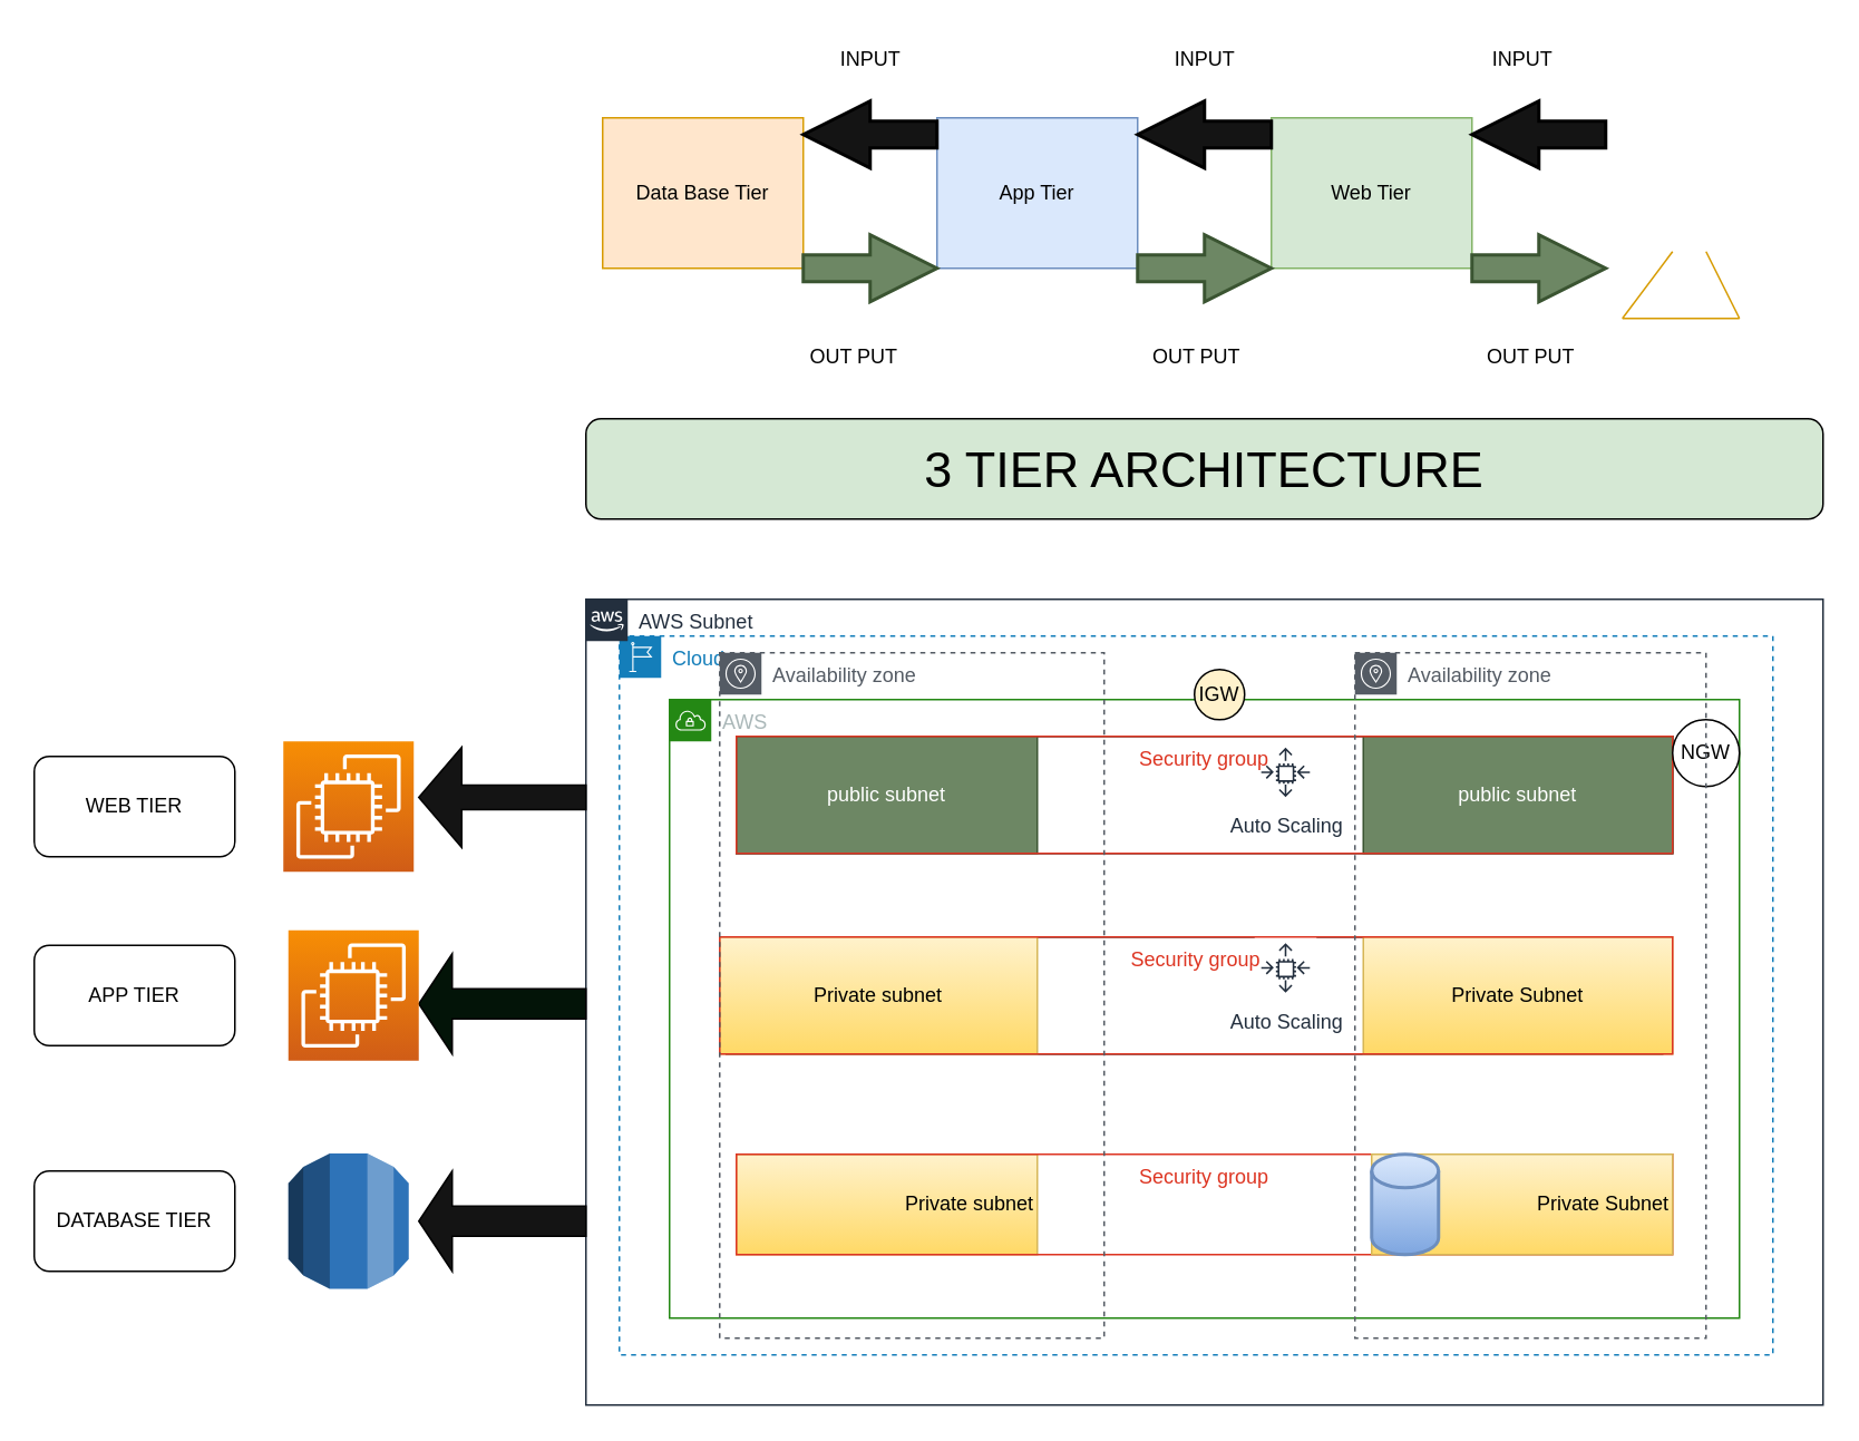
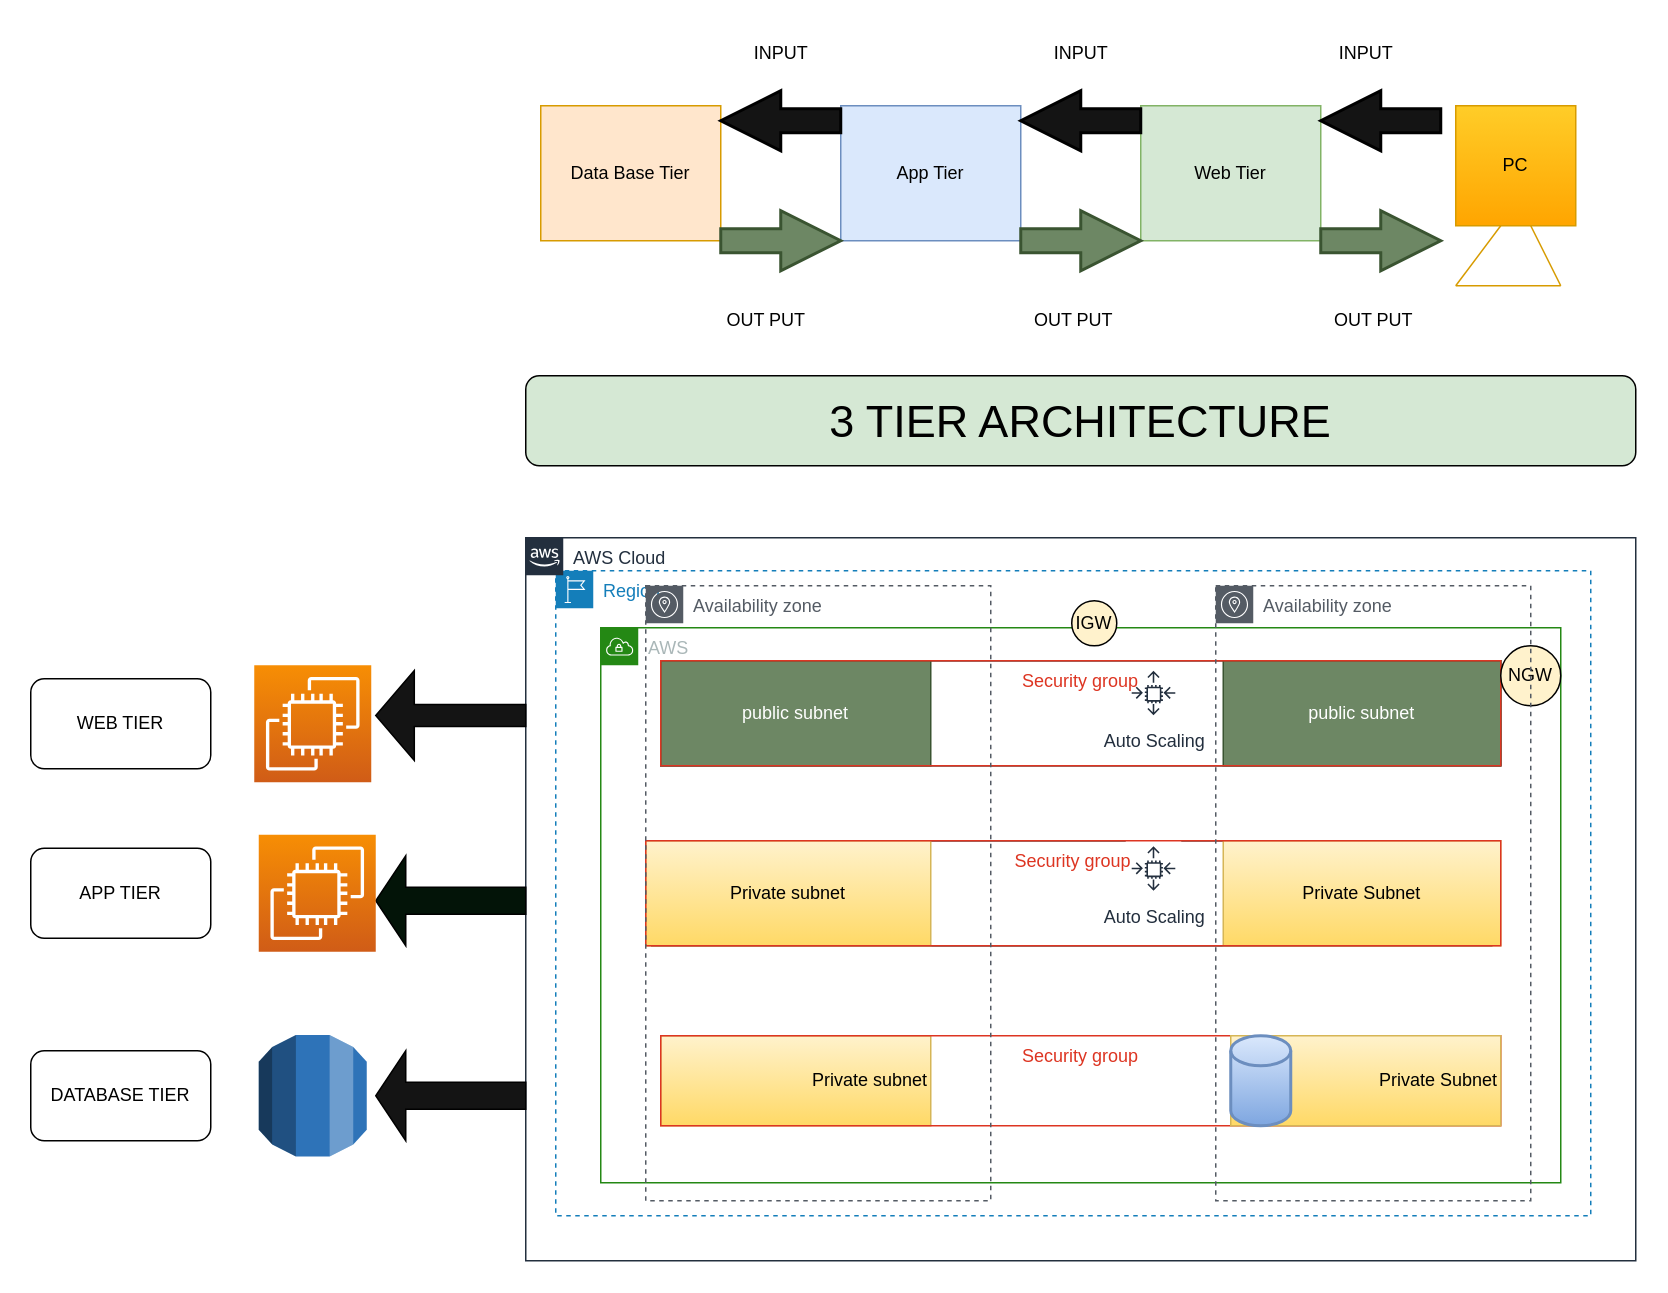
  <mxCell id="0" />
  <mxCell id="1" parent="0" />
  <mxCell id="2" value="Private subnet" style="rounded=0;whiteSpace=wrap;html=1;fillColor=#fff2cc;strokeColor=#d6b656;align=right;gradientColor=#ffd966;" parent="1" vertex="1"><mxGeometry x="440" y="690" width="180" height="60" as="geometry" /></mxCell>
  <mxCell id="3" value="" style="rounded=0;whiteSpace=wrap;html=1;" parent="1" vertex="1"><mxGeometry x="440" y="440" width="560" height="70" as="geometry" /></mxCell>
  <mxCell id="4" value="public subnet" style="rounded=0;whiteSpace=wrap;html=1;fillColor=#6d8764;strokeColor=#3A5431;fontColor=#ffffff;" parent="1" vertex="1"><mxGeometry x="815" y="440" width="185" height="70" as="geometry" /></mxCell>
  <mxCell id="5" value="public subnet" style="rounded=0;whiteSpace=wrap;html=1;fillColor=#6d8764;strokeColor=#3A5431;fontColor=#ffffff;" parent="1" vertex="1"><mxGeometry x="440" y="440" width="180" height="70" as="geometry" /></mxCell>
  <mxCell id="6" value="Auto Scaling" style="sketch=0;outlineConnect=0;fontColor=#232F3E;gradientColor=none;strokeColor=#232F3E;fillColor=#ffffff;dashed=0;verticalLabelPosition=bottom;verticalAlign=top;align=center;html=1;fontSize=12;fontStyle=0;aspect=fixed;shape=mxgraph.aws4.resourceIcon;resIcon=mxgraph.aws4.auto_scaling;" parent="1" vertex="1"><mxGeometry x="750" y="443" width="37" height="37" as="geometry" /></mxCell>
  <mxCell id="7" value="" style="rounded=0;whiteSpace=wrap;html=1;" parent="1" vertex="1"><mxGeometry x="434" y="560" width="560" height="70" as="geometry" /></mxCell>
  <mxCell id="8" value="Private subnet" style="rounded=0;whiteSpace=wrap;html=1;fillColor=#fff2cc;strokeColor=#d6b656;gradientColor=#ffd966;" parent="1" vertex="1"><mxGeometry x="430" y="560" width="190" height="70" as="geometry" /></mxCell>
  <mxCell id="9" value="Private Subnet" style="rounded=0;whiteSpace=wrap;html=1;fillColor=#fff2cc;strokeColor=#d6b656;gradientColor=#ffd966;" parent="1" vertex="1"><mxGeometry x="815" y="560" width="185" height="70" as="geometry" /></mxCell>
  <mxCell id="10" value="Auto Scaling" style="sketch=0;outlineConnect=0;fontColor=#232F3E;gradientColor=none;strokeColor=#232F3E;fillColor=#ffffff;dashed=0;verticalLabelPosition=bottom;verticalAlign=top;align=center;html=1;fontSize=12;fontStyle=0;aspect=fixed;shape=mxgraph.aws4.resourceIcon;resIcon=mxgraph.aws4.auto_scaling;" parent="1" vertex="1"><mxGeometry x="750" y="560" width="37" height="37" as="geometry" /></mxCell>
  <mxCell id="11" value="Security group" style="fillColor=none;strokeColor=#DD3522;verticalAlign=top;fontStyle=0;fontColor=#DD3522;whiteSpace=wrap;html=1;" parent="1" vertex="1"><mxGeometry x="430" y="560" width="570" height="70" as="geometry" /></mxCell>
  <mxCell id="12" value="Security group" style="fillColor=none;strokeColor=#DD3522;verticalAlign=top;fontStyle=0;fontColor=#DD3522;whiteSpace=wrap;html=1;" parent="1" vertex="1"><mxGeometry x="440" y="440" width="560" height="70" as="geometry" /></mxCell>
  <mxCell id="13" value="Security group" style="fillColor=none;strokeColor=#DD3522;verticalAlign=top;fontStyle=0;fontColor=#DD3522;whiteSpace=wrap;html=1;" parent="1" vertex="1"><mxGeometry x="440" y="690" width="560" height="60" as="geometry" /></mxCell>
- <mxCell id="14" value="Cloud" style="points=[[0,0],[0.25,0],[0.5,0],[0.75,0],[1,0],[1,0.25],[1,0.5],[1,0.75],[1,1],[0.75,1],[0.5,1],[0.25,1],[0,1],[0,0.75],[0,0.5],[0,0.25]];outlineConnect=0;gradientColor=none;html=1;whiteSpace=wrap;fontSize=12;fontStyle=0;container=1;pointerEvents=0;collapsible=0;recursiveResize=0;shape=mxgraph.aws4.group;grIcon=mxgraph.aws4.group_region;strokeColor=#147EBA;fillColor=none;verticalAlign=top;align=left;spacingLeft=30;fontColor=#147EBA;dashed=1;" parent="1" vertex="1"><mxGeometry x="370" y="380" width="690" height="430" as="geometry" /></mxCell>
- <mxCell id="15" value="AWS Subnet" style="points=[[0,0],[0.25,0],[0.5,0],[0.75,0],[1,0],[1,0.25],[1,0.5],[1,0.75],[1,1],[0.75,1],[0.5,1],[0.25,1],[0,1],[0,0.75],[0,0.5],[0,0.25]];outlineConnect=0;gradientColor=none;html=1;whiteSpace=wrap;fontSize=12;fontStyle=0;container=1;pointerEvents=0;collapsible=0;recursiveResize=0;shape=mxgraph.aws4.group;grIcon=mxgraph.aws4.group_aws_cloud_alt;strokeColor=#232F3E;fillColor=none;verticalAlign=top;align=left;spacingLeft=30;fontColor=#232F3E;dashed=0;" parent="1" vertex="1"><mxGeometry x="350" y="358" width="740" height="482" as="geometry" /></mxCell>
+ <mxCell id="14" value="Region" style="points=[[0,0],[0.25,0],[0.5,0],[0.75,0],[1,0],[1,0.25],[1,0.5],[1,0.75],[1,1],[0.75,1],[0.5,1],[0.25,1],[0,1],[0,0.75],[0,0.5],[0,0.25]];outlineConnect=0;gradientColor=none;html=1;whiteSpace=wrap;fontSize=12;fontStyle=0;container=1;pointerEvents=0;collapsible=0;recursiveResize=0;shape=mxgraph.aws4.group;grIcon=mxgraph.aws4.group_region;strokeColor=#147EBA;fillColor=none;verticalAlign=top;align=left;spacingLeft=30;fontColor=#147EBA;dashed=1;" parent="1" vertex="1"><mxGeometry x="370" y="380" width="690" height="430" as="geometry" /></mxCell>
+ <mxCell id="15" value="AWS Cloud" style="points=[[0,0],[0.25,0],[0.5,0],[0.75,0],[1,0],[1,0.25],[1,0.5],[1,0.75],[1,1],[0.75,1],[0.5,1],[0.25,1],[0,1],[0,0.75],[0,0.5],[0,0.25]];outlineConnect=0;gradientColor=none;html=1;whiteSpace=wrap;fontSize=12;fontStyle=0;container=1;pointerEvents=0;collapsible=0;recursiveResize=0;shape=mxgraph.aws4.group;grIcon=mxgraph.aws4.group_aws_cloud_alt;strokeColor=#232F3E;fillColor=none;verticalAlign=top;align=left;spacingLeft=30;fontColor=#232F3E;dashed=0;" parent="1" vertex="1"><mxGeometry x="350" y="358" width="740" height="482" as="geometry" /></mxCell>
  <mxCell id="16" value="AWS" style="points=[[0,0],[0.25,0],[0.5,0],[0.75,0],[1,0],[1,0.25],[1,0.5],[1,0.75],[1,1],[0.75,1],[0.5,1],[0.25,1],[0,1],[0,0.75],[0,0.5],[0,0.25]];outlineConnect=0;gradientColor=none;html=1;whiteSpace=wrap;fontSize=12;fontStyle=0;container=1;pointerEvents=0;collapsible=0;recursiveResize=0;shape=mxgraph.aws4.group;grIcon=mxgraph.aws4.group_vpc;strokeColor=#248814;fillColor=none;verticalAlign=top;align=left;spacingLeft=30;fontColor=#AAB7B8;dashed=0;" parent="15" vertex="1"><mxGeometry x="50" y="60" width="640" height="370" as="geometry" /></mxCell>
  <mxCell id="17" value="IGW" style="ellipse;whiteSpace=wrap;html=1;aspect=fixed;fillColor=#fff2cc;" parent="16" vertex="1"><mxGeometry x="314" y="-18" width="30" height="30" as="geometry" /></mxCell>
- <mxCell id="18" value="NGW" style="ellipse;whiteSpace=wrap;html=1;aspect=fixed;" parent="16" vertex="1"><mxGeometry x="600" y="12" width="40" height="40" as="geometry" /></mxCell>
+ <mxCell id="18" value="NGW" style="ellipse;whiteSpace=wrap;html=1;aspect=fixed;fillColor=#fff2cc;" parent="16" vertex="1"><mxGeometry x="600" y="12" width="40" height="40" as="geometry" /></mxCell>
  <mxCell id="19" value="" style="group" parent="1" vertex="1" connectable="0"><mxGeometry x="360" y="60" width="690" height="130" as="geometry" /></mxCell>
  <mxCell id="20" value="Data Base Tier" style="rounded=0;whiteSpace=wrap;html=1;fillColor=#ffe6cc;strokeColor=#d79b00;" parent="19" vertex="1"><mxGeometry y="10" width="120" height="90" as="geometry" /></mxCell>
  <mxCell id="21" value="App Tier" style="rounded=0;whiteSpace=wrap;html=1;fillColor=#dae8fc;strokeColor=#6c8ebf;" parent="19" vertex="1"><mxGeometry x="200" y="10" width="120" height="90" as="geometry" /></mxCell>
  <mxCell id="22" value="Web Tier" style="rounded=0;whiteSpace=wrap;html=1;fillColor=#d5e8d4;strokeColor=#82b366;" parent="19" vertex="1"><mxGeometry x="400" y="10" width="120" height="90" as="geometry" /></mxCell>
  <mxCell id="23" value="" style="verticalLabelPosition=bottom;verticalAlign=top;html=1;strokeWidth=2;shape=mxgraph.arrows2.arrow;dy=0.6;dx=40;notch=0;fillColor=#6d8764;fontColor=#ffffff;strokeColor=#3A5431;" parent="19" vertex="1"><mxGeometry x="120" y="80" width="80" height="40" as="geometry" /></mxCell>
  <mxCell id="24" value="" style="verticalLabelPosition=bottom;verticalAlign=top;html=1;strokeWidth=2;shape=mxgraph.arrows2.arrow;dy=0.6;dx=40;notch=0;fillColor=#6d8764;fontColor=#ffffff;strokeColor=#3A5431;" parent="19" vertex="1"><mxGeometry x="320" y="80" width="80" height="40" as="geometry" /></mxCell>
  <mxCell id="25" value="" style="verticalLabelPosition=bottom;verticalAlign=top;html=1;strokeWidth=2;shape=mxgraph.arrows2.arrow;dy=0.6;dx=40;notch=0;fillColor=#6d8764;fontColor=#ffffff;strokeColor=#3A5431;" parent="19" vertex="1"><mxGeometry x="520" y="80" width="80" height="40" as="geometry" /></mxCell>
  <mxCell id="26" value="" style="verticalLabelPosition=bottom;verticalAlign=top;html=1;strokeWidth=2;shape=mxgraph.arrows2.arrow;dy=0.6;dx=40;notch=0;fillColor=#141414;rotation=180;fontColor=#FFFFFF;align=center;" parent="19" vertex="1"><mxGeometry x="520" width="80" height="40" as="geometry" /></mxCell>
  <mxCell id="27" value="" style="verticalLabelPosition=bottom;verticalAlign=top;html=1;strokeWidth=2;shape=mxgraph.arrows2.arrow;dy=0.6;dx=40;notch=0;fillColor=#141414;rotation=180;" parent="19" vertex="1"><mxGeometry x="320" width="80" height="40" as="geometry" /></mxCell>
  <mxCell id="28" value="" style="verticalLabelPosition=bottom;verticalAlign=top;html=1;strokeWidth=2;shape=mxgraph.arrows2.arrow;dy=0.6;dx=40;notch=0;fillColor=#141414;rotation=180;" parent="19" vertex="1"><mxGeometry x="120" width="80" height="40" as="geometry" /></mxCell>
  <mxCell id="29" value="" style="group" parent="19" vertex="1" connectable="0"><mxGeometry x="610" y="10" width="80" height="120" as="geometry" /></mxCell>
+ <mxCell id="30" value="PC" style="whiteSpace=wrap;html=1;aspect=fixed;fillColor=#ffcd28;gradientColor=#ffa500;strokeColor=#d79b00;" parent="29" vertex="1"><mxGeometry width="80" height="80" as="geometry" /></mxCell>
  <mxCell id="31" value="" style="endArrow=none;html=1;rounded=0;fillColor=#ffcd28;gradientColor=#ffa500;strokeColor=#d79b00;" parent="29" edge="1"><mxGeometry width="50" height="50" relative="1" as="geometry"><mxPoint y="120" as="sourcePoint" /><mxPoint x="30" y="80" as="targetPoint" /></mxGeometry></mxCell>
  <mxCell id="32" value="" style="endArrow=none;html=1;rounded=0;fillColor=#ffcd28;gradientColor=#ffa500;strokeColor=#d79b00;" parent="29" edge="1"><mxGeometry width="50" height="50" relative="1" as="geometry"><mxPoint x="50" y="80" as="sourcePoint" /><mxPoint x="70" y="120" as="targetPoint" /></mxGeometry></mxCell>
  <mxCell id="33" value="" style="endArrow=none;html=1;rounded=0;fillColor=#ffcd28;gradientColor=#ffa500;strokeColor=#d79b00;" parent="29" edge="1"><mxGeometry width="50" height="50" relative="1" as="geometry"><mxPoint y="120" as="sourcePoint" /><mxPoint x="70" y="120" as="targetPoint" /></mxGeometry></mxCell>
  <mxCell id="34" value="" style="shape=singleArrow;direction=west;whiteSpace=wrap;html=1;strokeColor=#000000;arrowWidth=0.243;arrowSize=0.257;fillColor=#141414;" parent="1" vertex="1"><mxGeometry x="250" y="446.5" width="100" height="60" as="geometry" /></mxCell>
  <mxCell id="35" value="" style="shape=singleArrow;direction=west;whiteSpace=wrap;html=1;fillColor=#141414;" parent="1" vertex="1"><mxGeometry x="250" y="700" width="100" height="60" as="geometry" /></mxCell>
  <mxCell id="36" value="" style="shape=singleArrow;direction=west;whiteSpace=wrap;html=1;fillColor=#031408;" parent="1" vertex="1"><mxGeometry x="250" y="570" width="100" height="60" as="geometry" /></mxCell>
  <mxCell id="37" value="Availability zone" style="sketch=0;outlineConnect=0;gradientColor=none;html=1;whiteSpace=wrap;fontSize=12;fontStyle=0;shape=mxgraph.aws4.group;grIcon=mxgraph.aws4.group_availability_zone;strokeColor=#545B64;fillColor=none;verticalAlign=top;align=left;spacingLeft=30;fontColor=#545B64;dashed=1;" parent="1" vertex="1"><mxGeometry x="430" y="390" width="230" height="410" as="geometry" /></mxCell>
  <mxCell id="38" value="Availability zone" style="sketch=0;outlineConnect=0;gradientColor=none;html=1;whiteSpace=wrap;fontSize=12;fontStyle=0;shape=mxgraph.aws4.group;grIcon=mxgraph.aws4.group_availability_zone;strokeColor=#545B64;fillColor=none;verticalAlign=top;align=left;spacingLeft=30;fontColor=#545B64;dashed=1;" parent="1" vertex="1"><mxGeometry x="810" y="390" width="210" height="410" as="geometry" /></mxCell>
  <mxCell id="39" value="" style="sketch=0;points=[[0,0,0],[0.25,0,0],[0.5,0,0],[0.75,0,0],[1,0,0],[0,1,0],[0.25,1,0],[0.5,1,0],[0.75,1,0],[1,1,0],[0,0.25,0],[0,0.5,0],[0,0.75,0],[1,0.25,0],[1,0.5,0],[1,0.75,0]];outlineConnect=0;fontColor=#232F3E;gradientColor=#F78E04;gradientDirection=north;fillColor=#D05C17;strokeColor=#ffffff;dashed=0;verticalLabelPosition=bottom;verticalAlign=top;align=center;html=1;fontSize=12;fontStyle=0;aspect=fixed;shape=mxgraph.aws4.resourceIcon;resIcon=mxgraph.aws4.ec2;" parent="1" vertex="1"><mxGeometry x="169" y="443" width="78" height="78" as="geometry" /></mxCell>
  <mxCell id="40" value="" style="sketch=0;points=[[0,0,0],[0.25,0,0],[0.5,0,0],[0.75,0,0],[1,0,0],[0,1,0],[0.25,1,0],[0.5,1,0],[0.75,1,0],[1,1,0],[0,0.25,0],[0,0.5,0],[0,0.75,0],[1,0.25,0],[1,0.5,0],[1,0.75,0]];outlineConnect=0;fontColor=#232F3E;gradientColor=#F78E04;gradientDirection=north;fillColor=#D05C17;strokeColor=#ffffff;dashed=0;verticalLabelPosition=bottom;verticalAlign=top;align=center;html=1;fontSize=12;fontStyle=0;aspect=fixed;shape=mxgraph.aws4.resourceIcon;resIcon=mxgraph.aws4.ec2;" parent="1" vertex="1"><mxGeometry x="172" y="556" width="78" height="78" as="geometry" /></mxCell>
  <mxCell id="41" value="" style="outlineConnect=0;dashed=0;verticalLabelPosition=bottom;verticalAlign=top;align=center;html=1;shape=mxgraph.aws3.rds;fillColor=#2E73B8;gradientColor=none;" parent="1" vertex="1"><mxGeometry x="172" y="689.5" width="72" height="81" as="geometry" /></mxCell>
  <mxCell id="42" value="WEB TIER" style="rounded=1;whiteSpace=wrap;html=1;" parent="1" vertex="1"><mxGeometry x="20" y="452" width="120" height="60" as="geometry" /></mxCell>
  <mxCell id="43" value="DATABASE TIER" style="rounded=1;whiteSpace=wrap;html=1;" parent="1" vertex="1"><mxGeometry x="20" y="700" width="120" height="60" as="geometry" /></mxCell>
  <mxCell id="44" value="APP TIER" style="rounded=1;whiteSpace=wrap;html=1;" parent="1" vertex="1"><mxGeometry x="20" y="565" width="120" height="60" as="geometry" /></mxCell>
  <mxCell id="45" value="Private Subnet" style="rounded=0;whiteSpace=wrap;html=1;fillColor=#fff2cc;gradientColor=#ffd966;strokeColor=#d6b656;align=right;" parent="1" vertex="1"><mxGeometry x="820" y="690" width="180" height="60" as="geometry" /></mxCell>
  <mxCell id="46" value="" style="strokeWidth=2;html=1;shape=mxgraph.flowchart.database;whiteSpace=wrap;fillColor=#dae8fc;gradientColor=#7ea6e0;strokeColor=#6c8ebf;" parent="1" vertex="1"><mxGeometry x="820" y="690" width="40" height="60" as="geometry" /></mxCell>
  <mxCell id="47" value="INPUT" style="text;html=1;align=center;verticalAlign=middle;resizable=0;points=[];autosize=1;strokeColor=none;fillColor=none;" parent="1" vertex="1"><mxGeometry x="880" y="20" width="60" height="30" as="geometry" /></mxCell>
  <mxCell id="48" value="INPUT" style="text;html=1;align=center;verticalAlign=middle;resizable=0;points=[];autosize=1;strokeColor=none;fillColor=none;" parent="1" vertex="1"><mxGeometry x="690" y="20" width="60" height="30" as="geometry" /></mxCell>
  <mxCell id="49" value="INPUT" style="text;html=1;align=center;verticalAlign=middle;resizable=0;points=[];autosize=1;strokeColor=none;fillColor=none;" parent="1" vertex="1"><mxGeometry x="490" y="20" width="60" height="30" as="geometry" /></mxCell>
  <mxCell id="50" value="OUT PUT" style="text;html=1;align=center;verticalAlign=middle;resizable=0;points=[];autosize=1;strokeColor=none;fillColor=none;" parent="1" vertex="1"><mxGeometry x="470" y="198" width="80" height="30" as="geometry" /></mxCell>
  <mxCell id="51" value="OUT PUT" style="text;html=1;align=center;verticalAlign=middle;resizable=0;points=[];autosize=1;strokeColor=none;fillColor=none;" parent="1" vertex="1"><mxGeometry x="675" y="198" width="80" height="30" as="geometry" /></mxCell>
  <mxCell id="52" value="OUT PUT" style="text;html=1;align=center;verticalAlign=middle;resizable=0;points=[];autosize=1;strokeColor=none;fillColor=none;" parent="1" vertex="1"><mxGeometry x="875" y="198" width="80" height="30" as="geometry" /></mxCell>
  <mxCell id="53" value="&lt;font style=&quot;font-size: 30px;&quot;&gt;3 TIER ARCHITECTURE&lt;/font&gt;" style="rounded=1;whiteSpace=wrap;html=1;fillColor=#d5e8d4;" parent="1" vertex="1"><mxGeometry x="350" y="250" width="740" height="60" as="geometry" /></mxCell>
